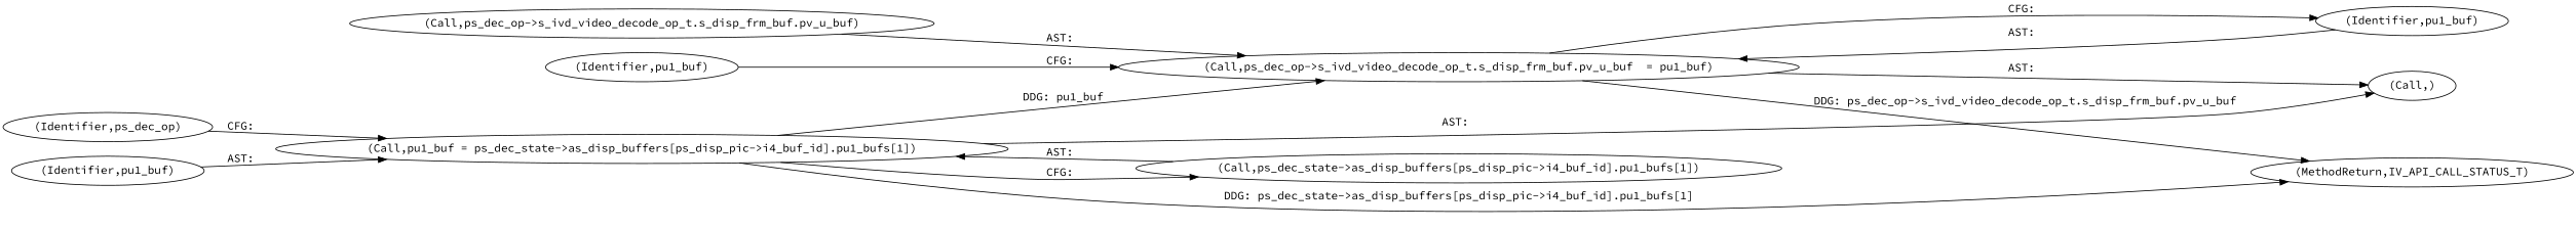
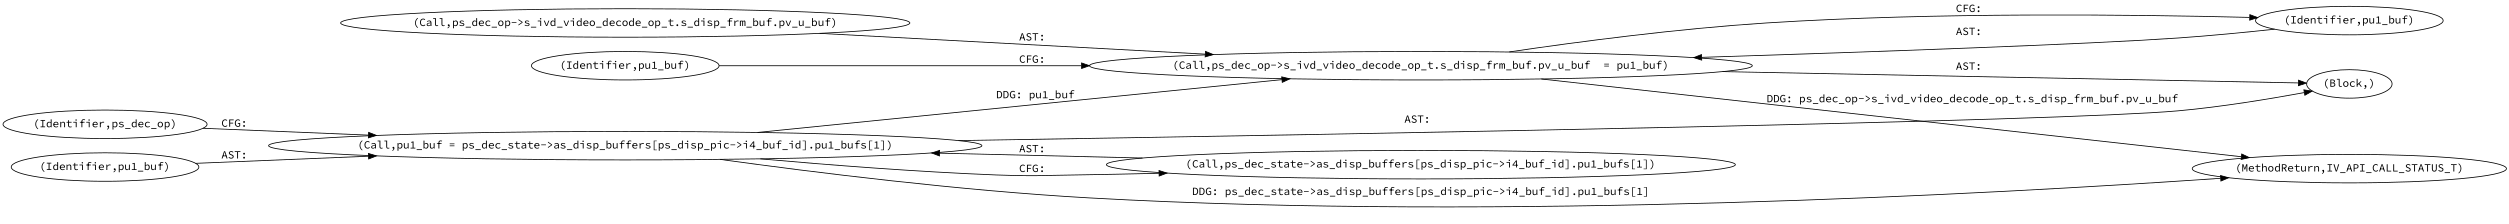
  digraph {
    rankdir=LR
    fontname="Source Code Pro"
    node [fontname="Source Code Pro"]
    edge [fontname="Source Code Pro"]
    n1 [label="(Call,pu1_buf = ps_dec_state->as_disp_buffers[ps_disp_pic->i4_buf_id].pu1_bufs[1])"]
    n2 [label="(Call,ps_dec_op->s_ivd_video_decode_op_t.s_disp_frm_buf.pv_u_buf  = pu1_buf)"]
-   n3 [label="(Call,)"]
+   n3 [label="(Block,)"]
    n4 [label="(Call,ps_dec_state->as_disp_buffers[ps_disp_pic->i4_buf_id].pu1_bufs[1])"]
    n5 [label="(MethodReturn,IV_API_CALL_STATUS_T)"]
    n6 [label="(Identifier,pu1_buf)"]
    n7 [label="(Identifier,ps_dec_op)"]
    n8 [label="(Call,ps_dec_op->s_ivd_video_decode_op_t.s_disp_frm_buf.pv_u_buf)"]
    n9 [label="(Identifier,pu1_buf)"]
    n10 [label="(Identifier,pu1_buf)"]
    n1 -> n2 [label="DDG: pu1_buf"]
    n1 -> n3 [label="AST: "]
    n1 -> n4 [label="CFG: "]
    n1 -> n5 [label="DDG: ps_dec_state->as_disp_buffers[ps_disp_pic->i4_buf_id].pu1_bufs[1]"]
    n2 -> n3 [label="AST: "]
    n2 -> n5 [label="DDG: ps_dec_op->s_ivd_video_decode_op_t.s_disp_frm_buf.pv_u_buf"]
    n2 -> n6 [label="CFG: "]
    n4 -> n1 [label="AST: "]
    n6 -> n2 [label="AST: "]
    n7 -> n1 [label="CFG: "]
    n8 -> n2 [label="AST: "]
    n9 -> n2 [label="CFG: "]
    n10 -> n1 [label="AST: "]
  }
